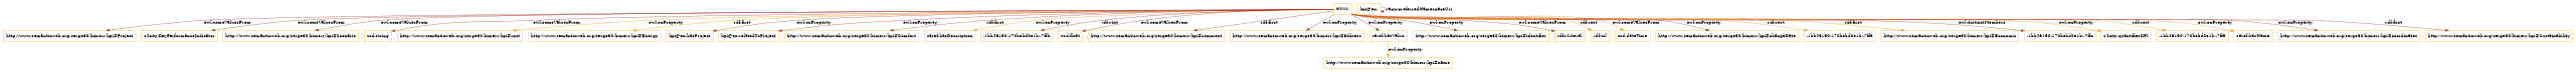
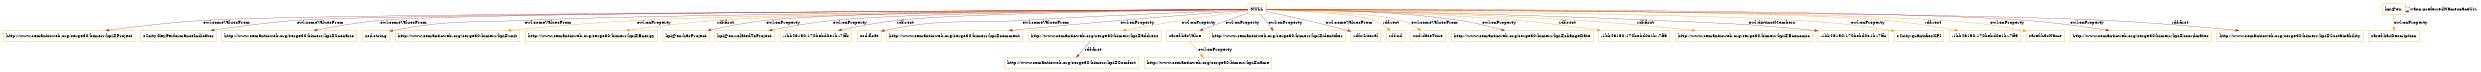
  digraph {
    rankdir=TB
    node [color=orange shape=rectangle]
    edge [color=brown]
    NULL
    "http://www.semanticweb.org/serge30/bimerr/kpi#Project"
    "s4city:KeyPerformanceIndicator"
    "http://www.semanticweb.org/serge30/bimerr/kpi#Scenario"
    "xsd:string"
    "http://www.semanticweb.org/serge30/bimerr/kpi#unit"
    "http://www.semanticweb.org/serge30/bimerr/kpi#Energy"
    "kpi@en:hasProject"
    "kpi@en:relatedToProject"
    "http://www.semanticweb.org/serge30/bimerr/kpi#Comfort"
    "saref:hasDescription"
    "-1bb46150:170bebd0e1b:-7ffb"
    "xsd:float"
    "http://www.semanticweb.org/serge30/bimerr/kpi#comment"
    "http://www.semanticweb.org/serge30/bimerr/kpi#address"
    "saref:hasValue"
    "http://www.semanticweb.org/serge30/bimerr/kpi#identifier"
    "rdfs:Literal"
    "rdf:nil"
    "xsd:dateTime"
    "http://www.semanticweb.org/serge30/bimerr/kpi#changeDate"
    "-1bb46150:170bebd0e1b:-7ffa"
    "http://www.semanticweb.org/serge30/bimerr/kpi#Economic"
    "-1bb46150:170bebd0e1b:-7ffc"
    "s4city:quantifiesKPI"
    "-1bb46150:170bebd0e1b:-7ff9"
    "saref:hasName"
    "http://www.semanticweb.org/serge30/bimerr/kpi#coordinates"
    "http://www.semanticweb.org/serge30/bimerr/kpi#Sustainability"
    "http://www.semanticweb.org/serge30/bimerr/kpi#name"
    "kpi@en:"
    NULL -> "http://www.semanticweb.org/serge30/bimerr/kpi#Project" [label="owl:someValuesFrom"]
    NULL -> "s4city:KeyPerformanceIndicator" [label="owl:someValuesFrom"]
    NULL -> "http://www.semanticweb.org/serge30/bimerr/kpi#Scenario" [label="owl:someValuesFrom"]
    NULL -> "xsd:string" [label="owl:someValuesFrom"]
    NULL -> "http://www.semanticweb.org/serge30/bimerr/kpi#unit" [color=darkorange label="owl:onProperty"]
    NULL -> "http://www.semanticweb.org/serge30/bimerr/kpi#Energy" [color=darkorange label="rdf:first"]
    NULL -> "kpi@en:hasProject" [label="owl:onProperty"]
    NULL -> "kpi@en:relatedToProject" [label="owl:onProperty"]
-   NULL -> "http://www.semanticweb.org/serge30/bimerr/kpi#Comfort" [label="rdf:first"]
-   NULL -> "saref:hasDescription" [color=darkorange label="owl:onProperty"]
+   "http://www.semanticweb.org/serge30/bimerr/kpi#address" -> "http://www.semanticweb.org/serge30/bimerr/kpi#Comfort" [label="rdf:first"]
+   "kpi@en:" -> "saref:hasDescription" [color=darkorange label="owl:onProperty"]
    NULL -> "-1bb46150:170bebd0e1b:-7ffb" [label="rdf:rest"]
    NULL -> "xsd:float" [label="owl:someValuesFrom"]
-   NULL -> "http://www.semanticweb.org/serge30/bimerr/kpi#comment" [label="rdf:first"]
-   NULL -> "http://www.semanticweb.org/serge30/bimerr/kpi#address" [label="owl:onProperty"]
+   NULL -> "http://www.semanticweb.org/serge30/bimerr/kpi#comment" [label="owl:onProperty"]
+   NULL -> "http://www.semanticweb.org/serge30/bimerr/kpi#address" [color=darkorange label="owl:onProperty"]
    NULL -> "saref:hasValue" [label="owl:onProperty"]
    NULL -> "http://www.semanticweb.org/serge30/bimerr/kpi#identifier" [label="owl:onProperty"]
    NULL -> "rdfs:Literal" [label="owl:someValuesFrom"]
    NULL -> "rdf:nil" [color=darkorange label="rdf:rest"]
    NULL -> "xsd:dateTime" [color=darkorange label="owl:someValuesFrom"]
    NULL -> "http://www.semanticweb.org/serge30/bimerr/kpi#changeDate" [label="owl:onProperty"]
    NULL -> "-1bb46150:170bebd0e1b:-7ffa" [color=darkorange label="rdf:rest"]
    NULL -> "http://www.semanticweb.org/serge30/bimerr/kpi#Economic" [color=darkorange label="rdf:first"]
    NULL -> "-1bb46150:170bebd0e1b:-7ffc" [label="owl:distinctMembers"]
    NULL -> "s4city:quantifiesKPI" [color=darkorange label="owl:onProperty"]
    NULL -> "-1bb46150:170bebd0e1b:-7ff9" [color=darkorange label="rdf:rest"]
    NULL -> "saref:hasName" [color=darkorange label="owl:onProperty"]
    NULL -> "http://www.semanticweb.org/serge30/bimerr/kpi#coordinates" [label="owl:onProperty"]
    NULL -> "http://www.semanticweb.org/serge30/bimerr/kpi#Sustainability" [label="rdf:first"]
    "saref:hasValue" -> "http://www.semanticweb.org/serge30/bimerr/kpi#name" [color=darkorange label="owl:onProperty"]
    "kpi@en:" -> "kpi@en:" [label="vann:preferredNamespaceUri"]
  }
